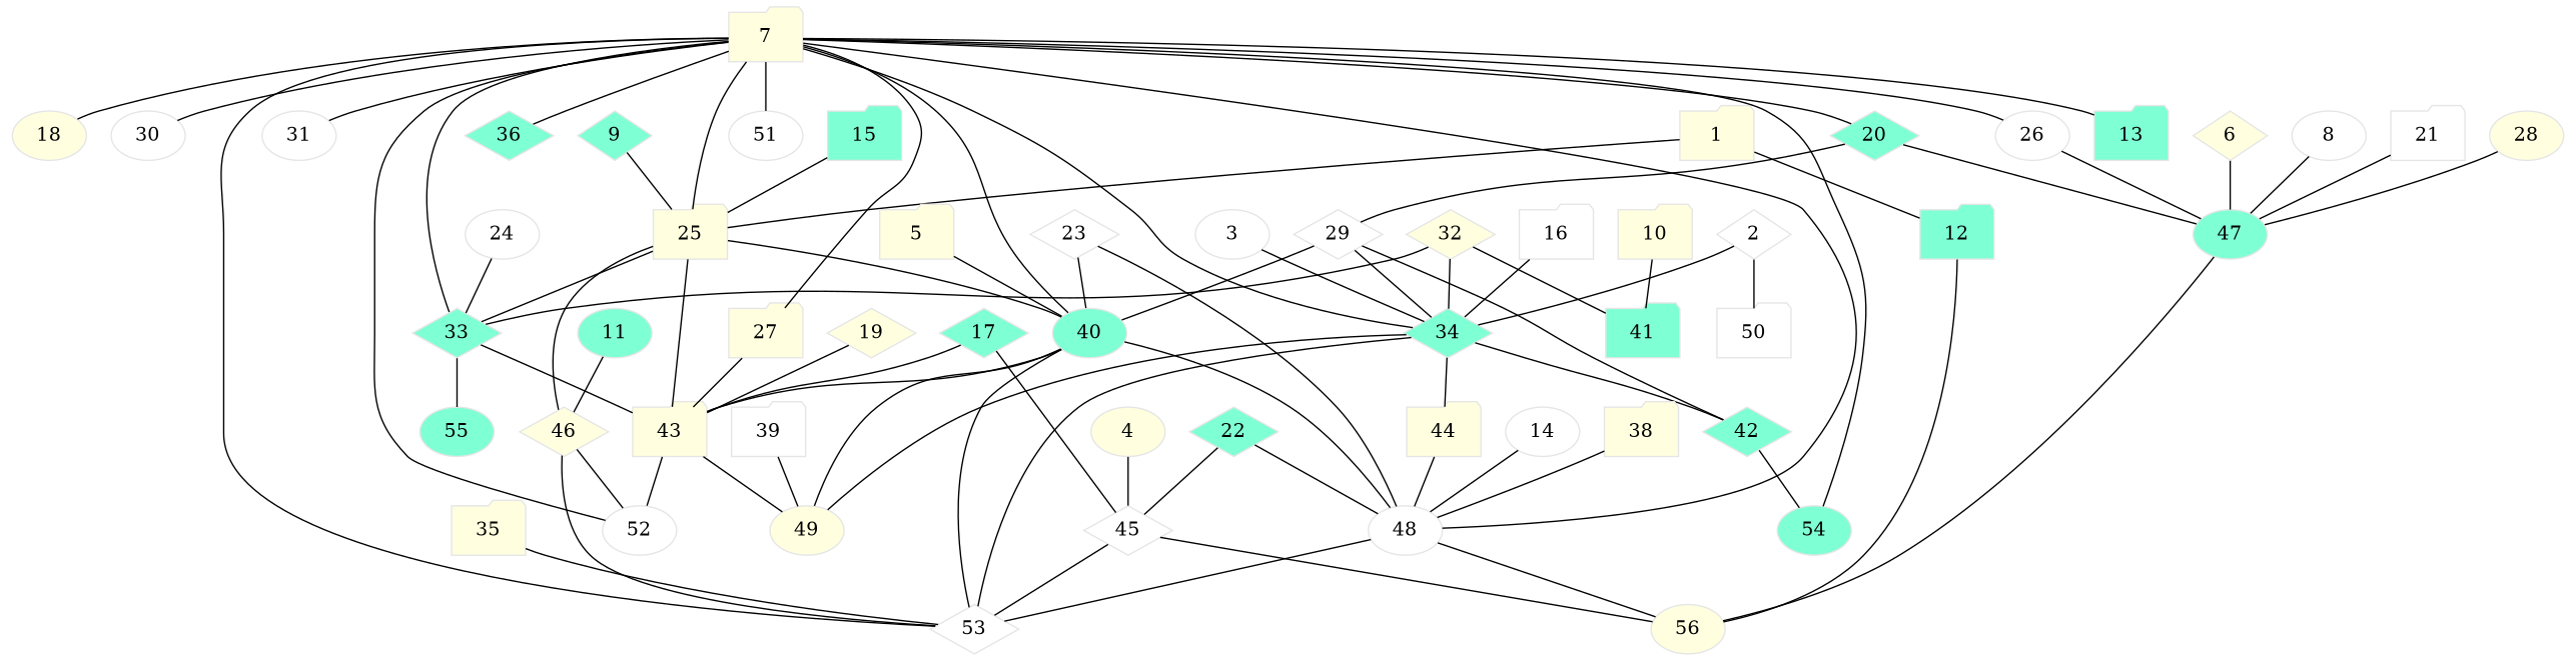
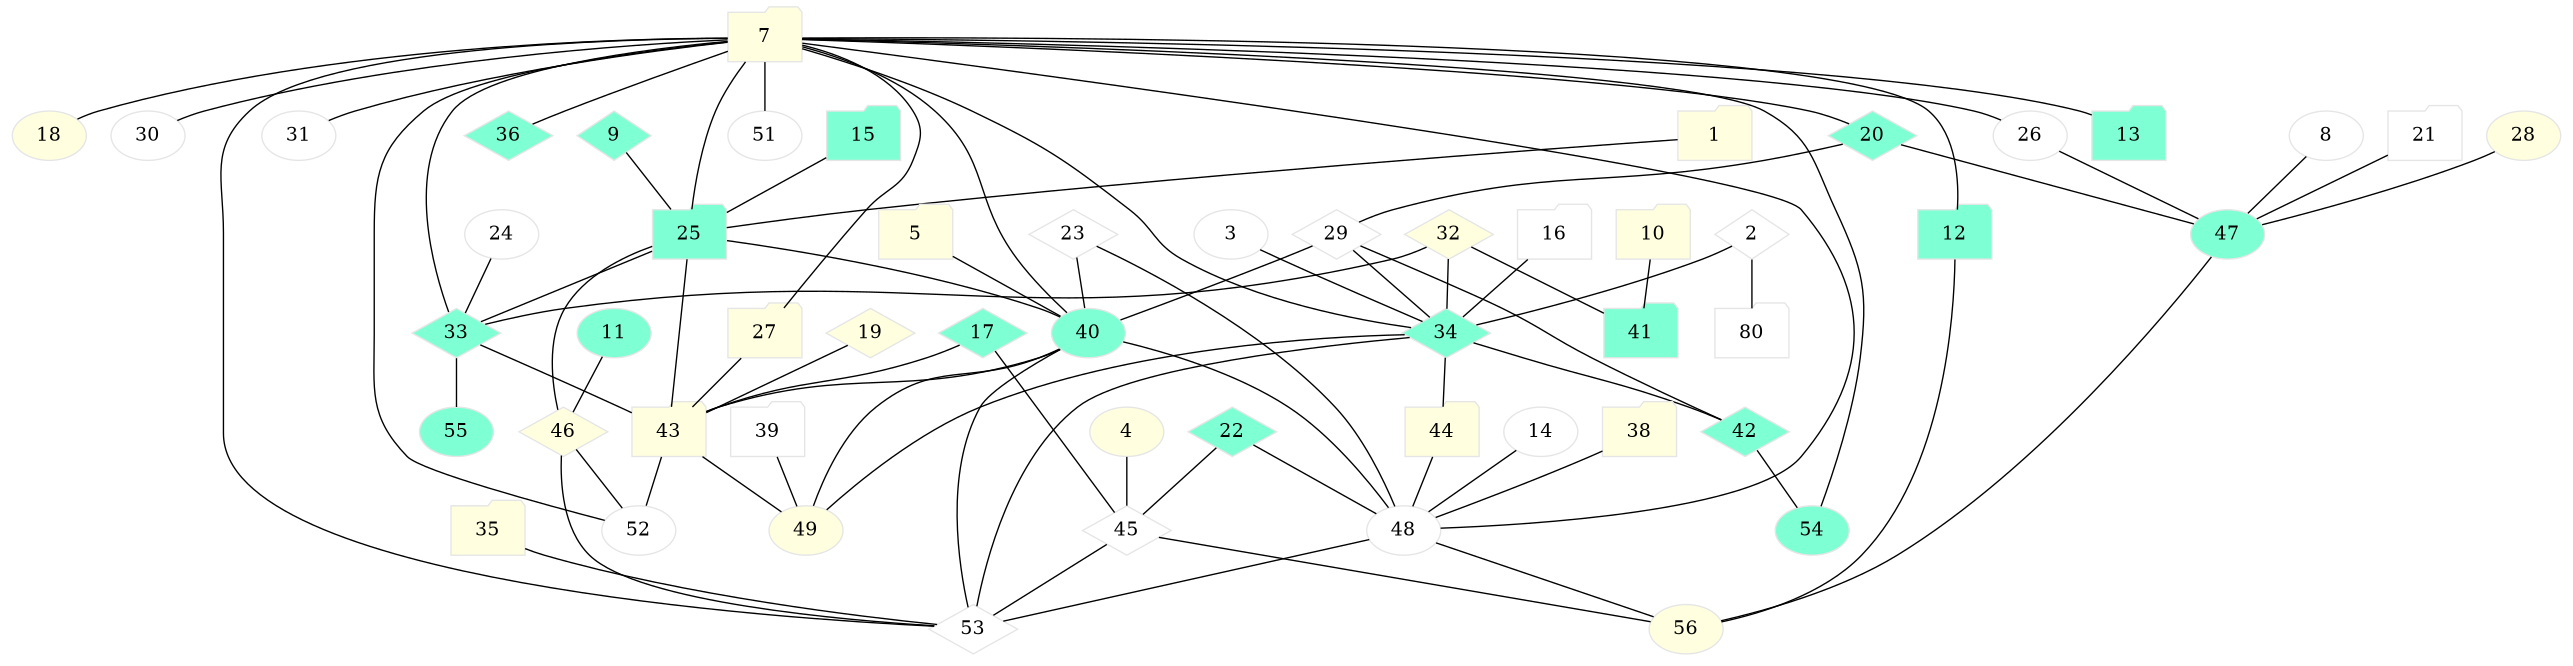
  graph {
    node [color=gray90 fillcolor=lightyellow shape=ellipse style=filled]
    edge [weight=1.0]
    1 [shape=folder]
-   25 [shape=folder]
+   25 [fillcolor=aquamarine shape=folder]
    40 [fillcolor=aquamarine]
    33 [fillcolor=aquamarine shape=diamond]
    46 [shape=diamond]
    43 [shape=folder]
    2 [fillcolor=white shape=diamond]
    34 [fillcolor=aquamarine shape=diamond]
-   50 [fillcolor=white shape=folder]
+   50 [fillcolor=white shape=folder label=80]
    53 [fillcolor=white shape=diamond]
    42 [fillcolor=aquamarine shape=diamond]
    44 [shape=folder]
    49
    3 [fillcolor=white]
    4
    45 [fillcolor=white shape=diamond]
    56
    5 [shape=folder]
    48 [fillcolor=white]
-   6 [shape=diamond]
    47 [fillcolor=aquamarine]
    7 [shape=folder]
    12 [fillcolor=aquamarine shape=folder]
    13 [fillcolor=aquamarine shape=folder]
    18
    20 [fillcolor=aquamarine shape=diamond]
    27 [shape=folder]
    30 [fillcolor=white]
    31 [fillcolor=white]
    36 [fillcolor=aquamarine shape=diamond]
    51 [fillcolor=white]
    52 [fillcolor=white]
    54 [fillcolor=aquamarine]
    26 [fillcolor=white]
    29 [fillcolor=white shape=diamond]
    55 [fillcolor=aquamarine]
    8 [fillcolor=white]
    9 [fillcolor=aquamarine shape=diamond]
    10 [shape=folder]
    41 [fillcolor=aquamarine shape=folder]
    11 [fillcolor=aquamarine]
    14 [fillcolor=white]
    15 [fillcolor=aquamarine shape=folder]
    16 [fillcolor=white shape=folder]
    17 [fillcolor=aquamarine shape=diamond]
    19 [shape=diamond]
    21 [fillcolor=white shape=folder]
    22 [fillcolor=aquamarine shape=diamond]
    23 [fillcolor=white shape=diamond]
    24 [fillcolor=white]
    28
    32 [shape=diamond]
    35 [shape=folder]
    38 [shape=folder]
    39 [fillcolor=white shape=folder]
    1 -- 25
    25 -- 40
    25 -- 33
    25 -- 46
    25 -- 43
    40 -- 43
    40 -- 53
    40 -- 49
    40 -- 48
    33 -- 43
    33 -- 55
    46 -- 53
    46 -- 52
    43 -- 49
    43 -- 52
    2 -- 34
    2 -- 50
    34 -- 53
    34 -- 42
    34 -- 44
    34 -- 49
    42 -- 54
    44 -- 48
    3 -- 34
    4 -- 45
    45 -- 53
    45 -- 56
    5 -- 40
    48 -- 53 [weight=2.0]
    48 -- 56
-   6 -- 47
    47 -- 56
    7 -- 25 [weight=2.0]
    7 -- 40 [weight=2.0]
    7 -- 33
    7 -- 34
    7 -- 53
    7 -- 48
-   1 -- 12
+   7 -- 12
    7 -- 13
    7 -- 18
    7 -- 20
    7 -- 27
    7 -- 30
    7 -- 31
    7 -- 36
    7 -- 51 [weight=2.0]
    7 -- 52 [weight=2.0]
    7 -- 54
    7 -- 26
    12 -- 56
    20 -- 47
    20 -- 29
    27 -- 43
    26 -- 47
    29 -- 40
    29 -- 34 [weight=2.0]
    29 -- 42
    8 -- 47
    9 -- 25
    10 -- 41
    11 -- 46
    14 -- 48
    15 -- 25
    16 -- 34
    17 -- 43
    17 -- 45
    19 -- 43
    21 -- 47
    22 -- 45
    22 -- 48
    23 -- 40
    23 -- 48
    24 -- 33
    28 -- 47
    32 -- 33
    32 -- 34
    32 -- 41
    35 -- 53
    38 -- 48
    39 -- 49
  }
